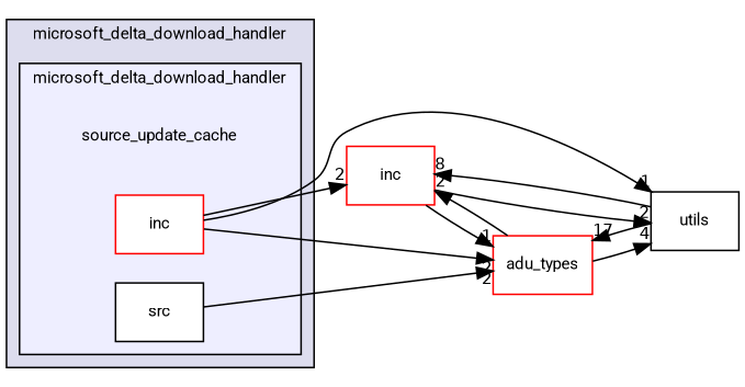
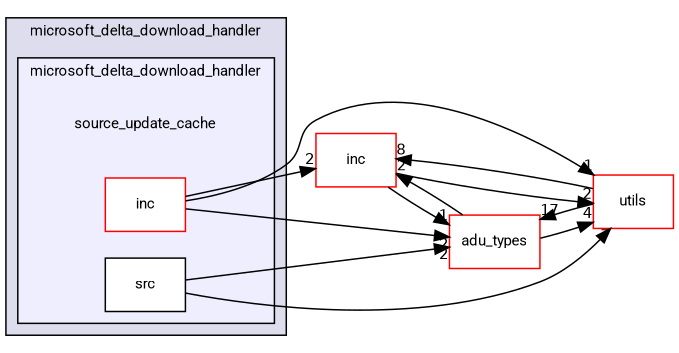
  digraph {
    compound=true
    rankdir=LR
    fontname=Roboto
    node [fontname=Roboto fontsize=10 shape=box color=red fillcolor=white style=filled]
    edge [headlabel=2 labeldistance=1.5 labelfontname=Helvetica labelfontsize=10 fontname=Roboto]
    n1 [label=source_update_cache shape=plaintext color="" fillcolor="" style=""]
    n2 [label=inc]
    n3 [color=black label=src]
    n4 [label=inc]
    n5 [label=adu_types]
-   n6 [color=black label=utils]
+   n6 [label=utils]
    subgraph cluster_1 {
      bgcolor="#ddddee"
      fontsize=10
      label=microsoft_delta_download_handler
      pencolor=black
      subgraph cluster_2 {
        bgcolor="#eeeeff"
        fontsize=10
        pencolor=black
        n1
        n2
        n3
      }
    }
    n2 -> n4
    n2 -> n5
    n2 -> n6 [headlabel=1]
    n3 -> n5
+   n3 -> n6 [headlabel=7]
    n4 -> n5 [headlabel=1]
    n4 -> n6
    n5 -> n4
    n5 -> n6 [headlabel=4]
    n6 -> n4 [headlabel=8]
    n6 -> n5 [headlabel=17]
  }
